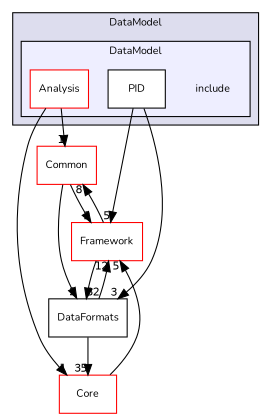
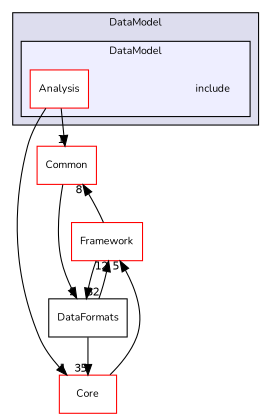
  digraph {
    compound=true
    fontname=Nunito
    node [fontname=Nunito fontsize=10 shape=box color=red]
    edge [fontname=Nunito headlabel=1 labeldistance=1.5 labelfontname=Helvetica labelfontsize=10]
    n1 [label=include shape=plaintext color=""]
    n2 [fillcolor=white label=Analysis style=filled]
-   n3 [color=black fillcolor=white label=PID style=filled]
    n4 [label=Common]
    n5 [label=Core]
    n6 [label=Framework]
    n7 [color=black label=DataFormats]
    subgraph cluster_1 {
      bgcolor="#ddddee"
      fontsize=10
      label=DataModel
      pencolor=black
      subgraph cluster_2 {
        bgcolor="#eeeeff"
        fontsize=10
        label=DataModel
        pencolor=black
        n1
        n2
-       n3
      }
    }
    n2 -> n4
    n2 -> n5
-   n3 -> n6 [headlabel=5]
-   n3 -> n7 [headlabel=3]
-   n4 -> n6 [headlabel=2]
    n4 -> n7 [headlabel=2]
    n5 -> n6 [headlabel=5]
    n6 -> n4 [headlabel=8]
    n6 -> n7 [headlabel=82]
    n7 -> n5 [headlabel=35]
    n7 -> n6 [headlabel=12]
  }
